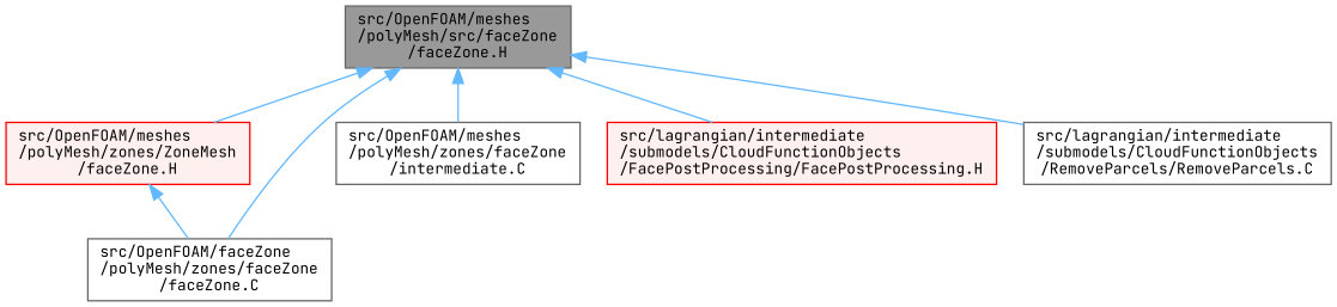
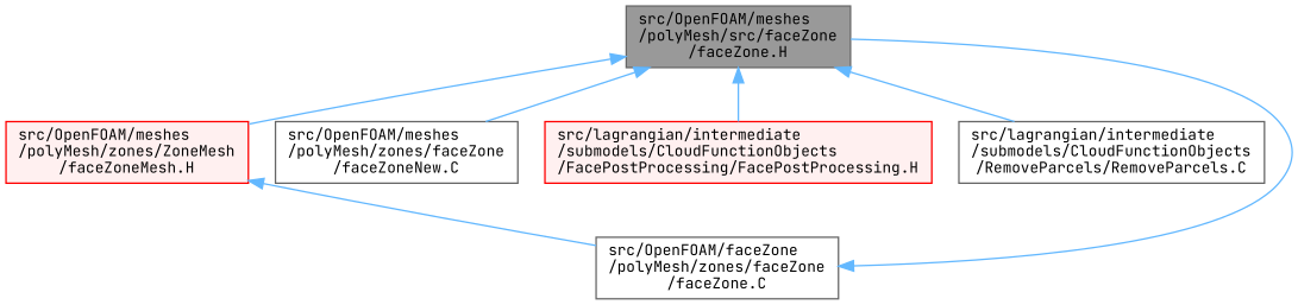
  digraph {
    fontname="JetBrains Mono"
    node [color=grey40 fillcolor=white fontname="JetBrains Mono" fontsize=10 shape=box style=filled]
    edge [color=steelblue1 dir=back fontname="JetBrains Mono" fontsize=10 labelfontname=Helvetica labelfontsize=10 style=solid]
    n1 [color=gray40 fillcolor=grey60 fontcolor=black height=0.2 label="src/OpenFOAM/meshes\l/polyMesh/src/faceZone\l/faceZone.H" width=0.4]
-   n2 [color=red fillcolor="#FFF0F0" height=0.2 label="src/OpenFOAM/meshes\l/polyMesh/zones/ZoneMesh\l/faceZone.H" width=0.4]
+   n2 [color=red fillcolor="#FFF0F0" height=0.2 label="src/OpenFOAM/meshes\l/polyMesh/zones/ZoneMesh\l/faceZoneMesh.H" width=0.4]
    n3 [height=0.2 label="src/OpenFOAM/faceZone\l/polyMesh/zones/faceZone\l/faceZone.C" width=0.4]
-   n4 [height=0.2 label="src/OpenFOAM/meshes\l/polyMesh/zones/faceZone\l/intermediate.C" width=0.4]
+   n4 [height=0.2 label="src/OpenFOAM/meshes\l/polyMesh/zones/faceZone\l/faceZoneNew.C" width=0.4]
    n5 [color=red fillcolor="#FFF0F0" height=0.2 label="src/lagrangian/intermediate\l/submodels/CloudFunctionObjects\l/FacePostProcessing/FacePostProcessing.H" width=0.4]
    n6 [height=0.2 label="src/lagrangian/intermediate\l/submodels/CloudFunctionObjects\l/RemoveParcels/RemoveParcels.C" width=0.4]
    n1 -> n2
-   n1 -> n3
+   n3 -> n1
    n1 -> n4
    n1 -> n5
    n1 -> n6
    n2 -> n3
  }
